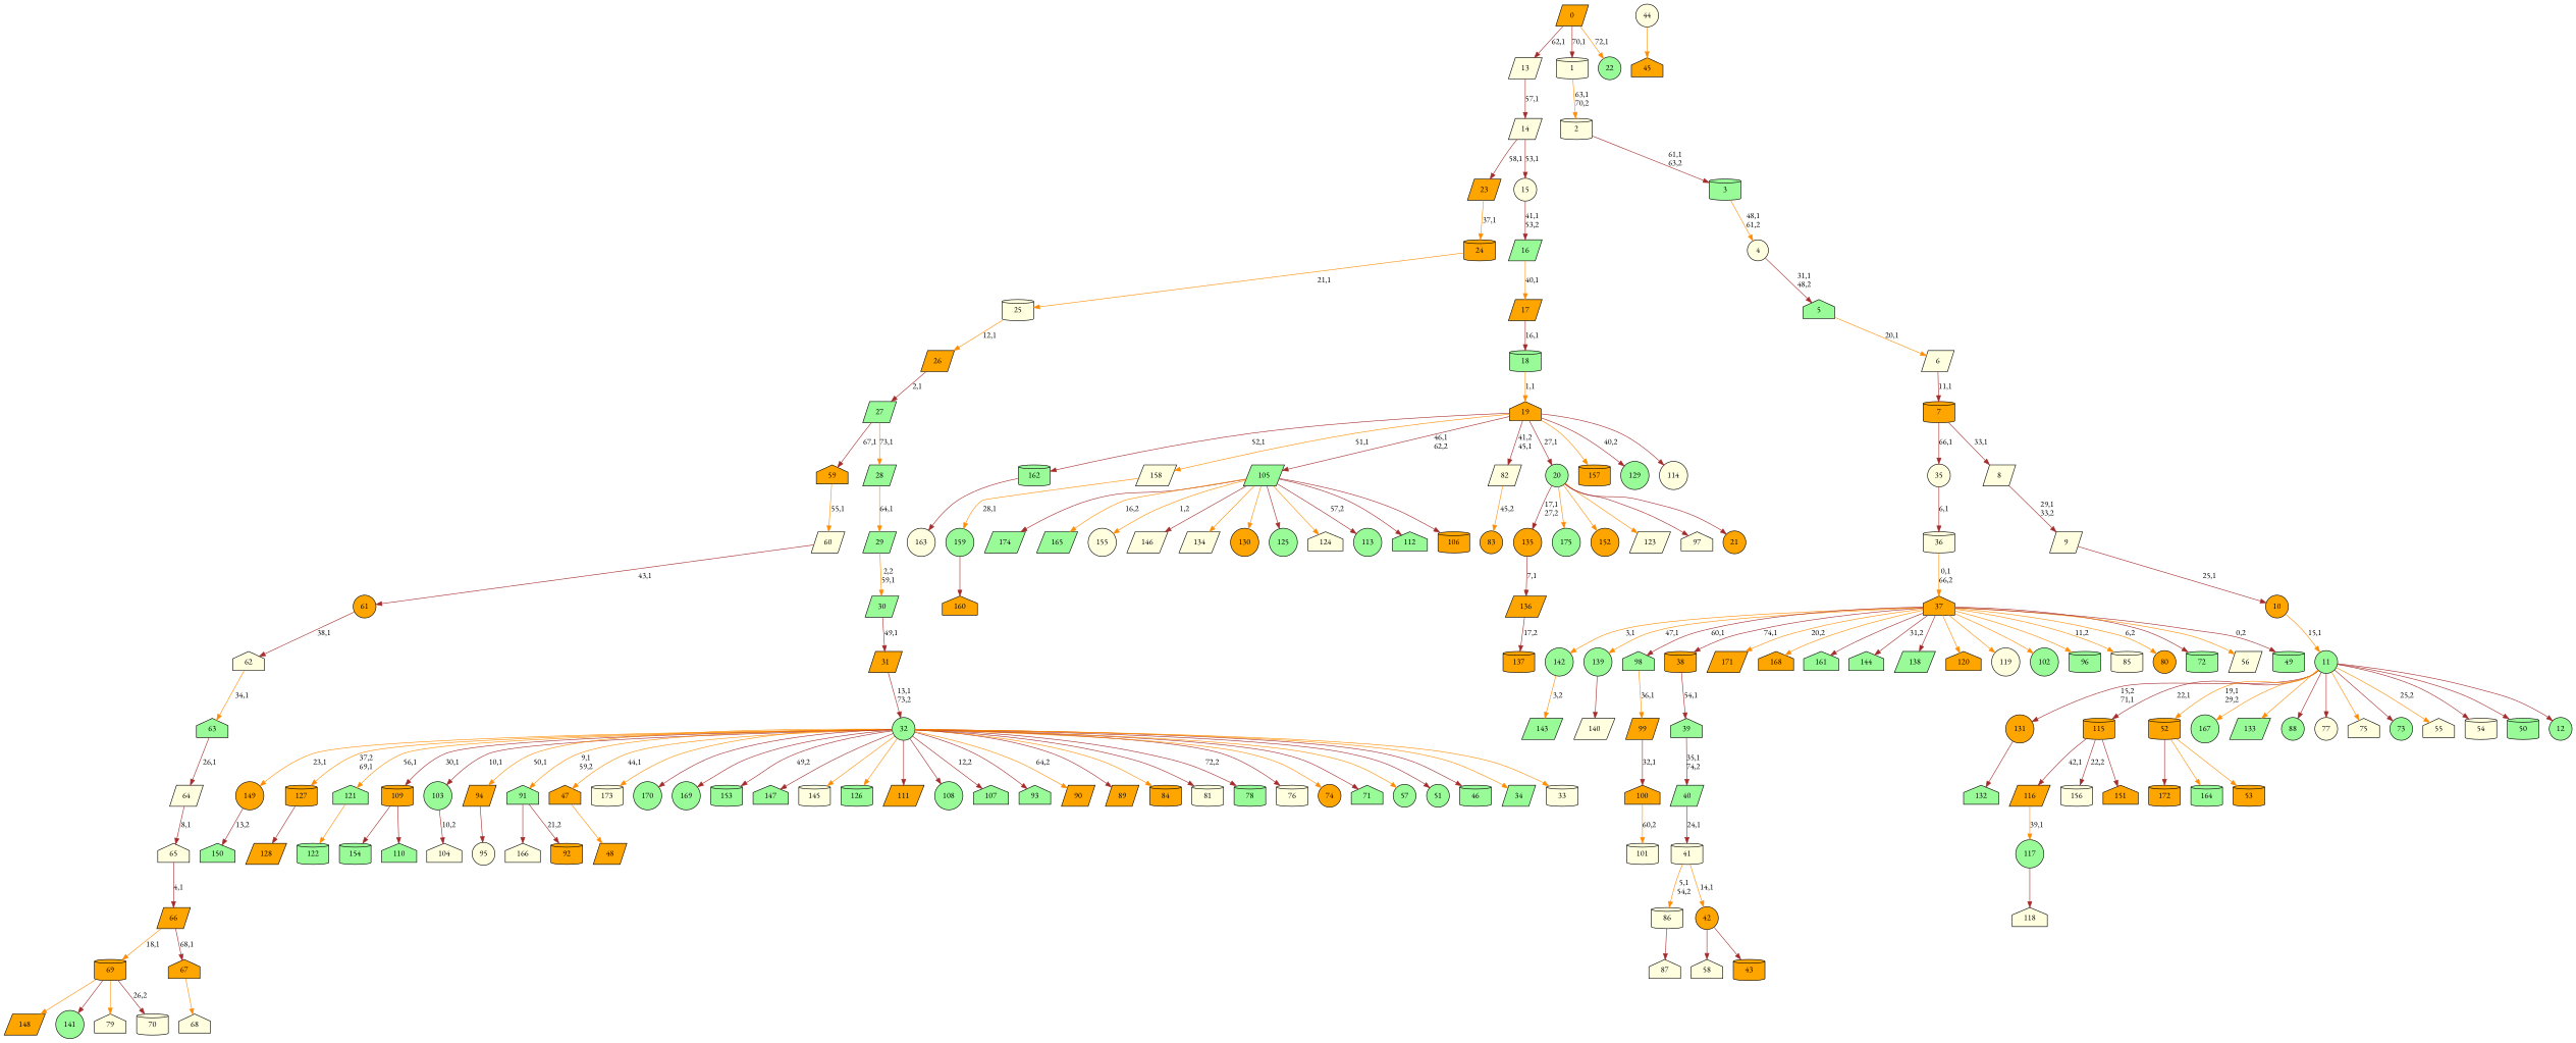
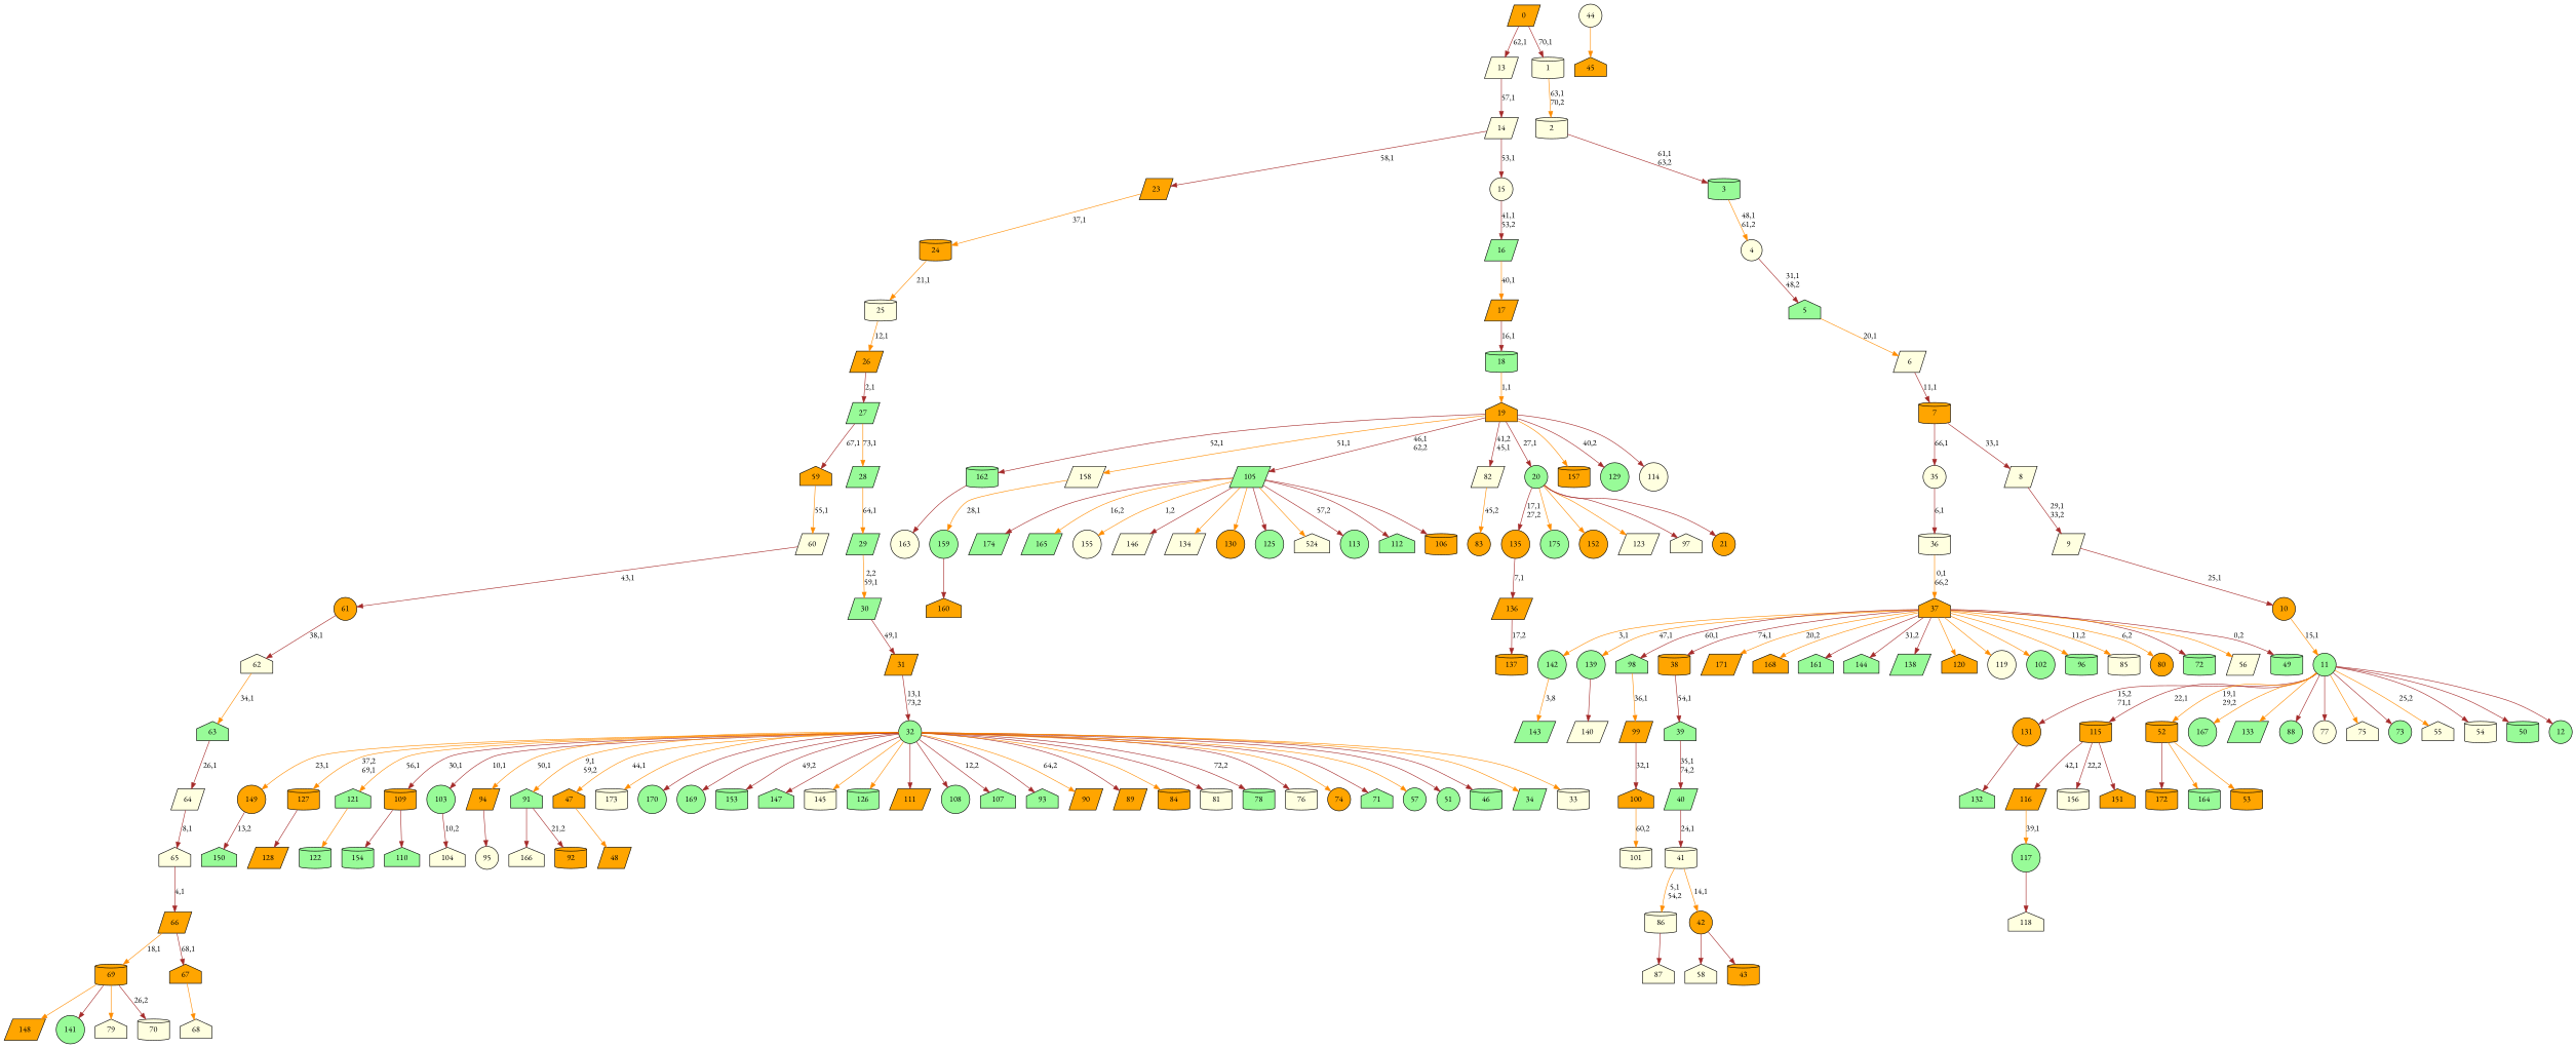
  digraph {
    fontname="EB Garamond"
    node [fillcolor=palegreen fontname="EB Garamond" shape=cylinder style=filled]
    edge [color=brown fontname="EB Garamond"]
    162
    163 [fillcolor=lightyellow shape=circle]
    160 [fillcolor=orange shape=house]
    159 [shape=circle]
    158 [fillcolor=lightyellow shape=parallelogram]
    149 [fillcolor=orange shape=circle]
    150 [shape=house]
    143 [shape=parallelogram]
    142 [shape=circle]
    140 [fillcolor=lightyellow shape=parallelogram]
    139 [shape=circle]
    136 [fillcolor=orange shape=parallelogram]
    137 [fillcolor=orange]
    135 [fillcolor=orange shape=circle]
    131 [fillcolor=orange shape=circle]
    132 [shape=house]
    127 [fillcolor=orange]
    128 [fillcolor=orange shape=parallelogram]
    121 [shape=house]
    122
    118 [fillcolor=lightyellow shape=house]
    117 [shape=circle]
    116 [fillcolor=orange shape=parallelogram]
    115 [fillcolor=orange]
    156 [fillcolor=lightyellow]
    151 [fillcolor=orange shape=house]
    109 [fillcolor=orange]
    154
    110 [shape=house]
    105 [shape=parallelogram]
    174 [shape=parallelogram]
    165 [shape=parallelogram]
    155 [fillcolor=lightyellow shape=circle]
    146 [fillcolor=lightyellow shape=parallelogram]
    134 [fillcolor=lightyellow shape=parallelogram]
    130 [fillcolor=orange shape=circle]
    125 [shape=circle]
-   124 [fillcolor=lightyellow shape=house]
+   124 [fillcolor=lightyellow shape=house label=524]
    113 [shape=circle]
    112 [shape=house]
    106 [fillcolor=orange]
    104 [fillcolor=lightyellow shape=house]
    103 [shape=circle]
    100 [fillcolor=orange shape=house]
    101 [fillcolor=lightyellow]
    99 [fillcolor=orange shape=parallelogram]
    98 [shape=house]
    94 [fillcolor=orange shape=parallelogram]
    95 [fillcolor=lightyellow shape=circle]
    91 [shape=house]
    166 [fillcolor=lightyellow shape=house]
    92 [fillcolor=orange]
    86 [fillcolor=lightyellow]
    87 [fillcolor=lightyellow shape=house]
    82 [fillcolor=lightyellow shape=parallelogram]
    83 [fillcolor=orange shape=circle]
    69 [fillcolor=orange]
    148 [fillcolor=orange shape=parallelogram]
    141 [shape=circle]
    79 [fillcolor=lightyellow shape=house]
    70 [fillcolor=lightyellow]
    67 [fillcolor=orange shape=house]
    68 [fillcolor=lightyellow shape=house]
    66 [fillcolor=orange shape=parallelogram]
    65 [fillcolor=lightyellow shape=house]
    64 [fillcolor=lightyellow shape=parallelogram]
    63 [shape=house]
    62 [fillcolor=lightyellow shape=house]
    61 [fillcolor=orange shape=circle]
    60 [fillcolor=lightyellow shape=parallelogram]
    59 [fillcolor=orange shape=house]
    52 [fillcolor=orange]
    172 [fillcolor=orange]
    164
    53 [fillcolor=orange]
    47 [fillcolor=orange shape=house]
    48 [fillcolor=orange shape=parallelogram]
    44 [fillcolor=lightyellow shape=circle]
    45 [fillcolor=orange shape=house]
    42 [fillcolor=orange shape=circle]
    58 [fillcolor=lightyellow shape=house]
    43 [fillcolor=orange]
    41 [fillcolor=lightyellow]
    40 [shape=parallelogram]
    39 [shape=house]
    38 [fillcolor=orange]
    37 [fillcolor=orange shape=house]
    171 [fillcolor=orange shape=parallelogram]
    168 [fillcolor=orange shape=house]
    161 [shape=house]
    144 [shape=house]
    138 [shape=parallelogram]
    120 [fillcolor=orange shape=house]
    119 [fillcolor=lightyellow shape=circle]
    102 [shape=circle]
    96
    85 [fillcolor=lightyellow]
    80 [fillcolor=orange shape=circle]
    72
    56 [fillcolor=lightyellow shape=parallelogram]
    49
    36 [fillcolor=lightyellow]
    35 [fillcolor=lightyellow shape=circle]
    32 [shape=circle]
    173 [fillcolor=lightyellow]
    170 [shape=circle]
    169 [shape=circle]
    153
    147 [shape=house]
    145 [fillcolor=lightyellow]
    126
    111 [fillcolor=orange shape=parallelogram]
    108 [shape=circle]
    107 [shape=house]
    93 [shape=house]
    90 [fillcolor=orange shape=parallelogram]
    89 [fillcolor=orange shape=parallelogram]
    84 [fillcolor=orange]
    81 [fillcolor=lightyellow]
    78
    76 [fillcolor=lightyellow]
    74 [fillcolor=orange shape=circle]
    71 [shape=house]
    57 [shape=circle]
    51 [shape=circle]
    46
    34 [shape=parallelogram]
    33 [fillcolor=lightyellow]
    31 [fillcolor=orange shape=parallelogram]
    30 [shape=parallelogram]
    29 [shape=parallelogram]
    28 [shape=parallelogram]
    27 [shape=parallelogram]
    26 [fillcolor=orange shape=parallelogram]
    25 [fillcolor=lightyellow]
    24 [fillcolor=orange]
    23 [fillcolor=orange shape=parallelogram]
    20 [shape=circle]
    175 [shape=circle]
    152 [fillcolor=orange shape=circle]
    123 [fillcolor=lightyellow shape=parallelogram]
    97 [fillcolor=lightyellow shape=house]
    21 [fillcolor=orange shape=circle]
    19 [fillcolor=orange shape=house]
    157 [fillcolor=orange]
    129 [shape=circle]
    114 [fillcolor=lightyellow shape=circle]
    18
    17 [fillcolor=orange shape=parallelogram]
    16 [shape=parallelogram]
    15 [fillcolor=lightyellow shape=circle]
    14 [fillcolor=lightyellow shape=parallelogram]
    13 [fillcolor=lightyellow shape=parallelogram]
    11 [shape=circle]
    167 [shape=circle]
    133 [shape=parallelogram]
    88 [shape=circle]
    77 [fillcolor=lightyellow shape=circle]
    75 [fillcolor=lightyellow shape=house]
    73 [shape=circle]
    55 [fillcolor=lightyellow shape=house]
    54 [fillcolor=lightyellow]
    50
    12 [shape=circle]
    10 [fillcolor=orange shape=circle]
    9 [fillcolor=lightyellow shape=parallelogram]
    8 [fillcolor=lightyellow shape=parallelogram]
    7 [fillcolor=orange]
    6 [fillcolor=lightyellow shape=parallelogram]
    5 [shape=house]
    4 [fillcolor=lightyellow shape=circle]
    3
    2 [fillcolor=lightyellow]
    1 [fillcolor=lightyellow]
    0 [fillcolor=orange shape=parallelogram]
-   22 [shape=circle]
    162 -> 163
    159 -> 160
    158 -> 159 [color=darkorange label="28,1"]
    149 -> 150 [label="13,2"]
-   142 -> 143 [color=darkorange label="3,2"]
+   142 -> 143 [color=darkorange label="3,8"]
    139 -> 140
    136 -> 137 [label="17,2"]
    135 -> 136 [label="7,1"]
    131 -> 132
    127 -> 128
    121 -> 122 [color=darkorange]
    117 -> 118
    116 -> 117 [color=darkorange label="39,1"]
    115 -> 116 [label="42,1"]
    115 -> 156 [label="22,2"]
    115 -> 151
    109 -> 154
    109 -> 110
    105 -> 174
    105 -> 165 [color=darkorange label="16,2"]
    105 -> 155 [color=darkorange label="1,2"]
    105 -> 146
    105 -> 134 [color=darkorange]
    105 -> 130 [color=darkorange]
    105 -> 125
    105 -> 124 [color=darkorange]
    105 -> 113 [label="57,2"]
    105 -> 112
    105 -> 106
    103 -> 104 [label="10,2"]
    100 -> 101 [color=darkorange label="60,2"]
    99 -> 100 [label="32,1"]
    98 -> 99 [color=darkorange label="36,1"]
    94 -> 95
    91 -> 166
    91 -> 92 [label="21,2"]
    86 -> 87
    82 -> 83 [color=darkorange label="45,2"]
    69 -> 148 [color=darkorange]
    69 -> 141
    69 -> 79 [color=darkorange]
    69 -> 70 [label="26,2"]
    67 -> 68 [color=darkorange]
    66 -> 69 [color=darkorange label="18,1"]
    66 -> 67 [label="68,1"]
    65 -> 66 [label="4,1"]
    64 -> 65 [label="8,1"]
    63 -> 64 [label="26,1"]
    62 -> 63 [color=darkorange label="34,1"]
    61 -> 62 [label="38,1"]
    60 -> 61 [label="43,1"]
    59 -> 60 [color=darkorange label="55,1"]
    52 -> 172
    52 -> 164 [color=darkorange]
    52 -> 53 [color=darkorange]
    47 -> 48 [color=darkorange]
    44 -> 45 [color=darkorange]
    42 -> 58
    42 -> 43
    41 -> 86 [color=darkorange label="5,1\n54,2"]
    41 -> 42 [color=darkorange label="14,1"]
    40 -> 41 [label="24,1"]
    39 -> 40 [label="35,1\n74,2"]
    38 -> 39 [label="54,1"]
    37 -> 142 [color=darkorange label="3,1"]
    37 -> 139 [color=darkorange label="47,1"]
    37 -> 98 [label="60,1"]
    37 -> 38 [label="74,1"]
    37 -> 171 [color=darkorange label="20,2"]
    37 -> 168 [color=darkorange]
    37 -> 161
    37 -> 144 [label="31,2"]
    37 -> 138
    37 -> 120 [color=darkorange]
    37 -> 119 [color=darkorange]
    37 -> 102 [color=darkorange]
    37 -> 96 [color=darkorange]
    37 -> 85 [color=darkorange label="11,2"]
    37 -> 80 [color=darkorange label="6,2"]
    37 -> 72
    37 -> 56 [color=darkorange]
    37 -> 49 [label="0,2"]
    36 -> 37 [color=darkorange label="0,1\n66,2"]
    35 -> 36 [label="6,1"]
    32 -> 149 [color=darkorange label="23,1"]
    32 -> 127 [color=darkorange label="37,2\n69,1"]
    32 -> 121 [color=darkorange label="56,1"]
    32 -> 109 [label="30,1"]
    32 -> 103 [label="10,1"]
    32 -> 94 [color=darkorange label="50,1"]
    32 -> 91 [color=darkorange label="9,1\n59,2"]
    32 -> 47 [color=darkorange label="44,1"]
    32 -> 173 [color=darkorange]
    32 -> 170
    32 -> 169
    32 -> 153 [label="49,2"]
    32 -> 147
    32 -> 145 [color=darkorange]
    32 -> 126 [color=darkorange]
    32 -> 111
    32 -> 108
    32 -> 107 [label="12,2"]
    32 -> 93
    32 -> 90 [color=darkorange label="64,2"]
    32 -> 89
    32 -> 84 [color=darkorange]
    32 -> 81
    32 -> 78 [label="72,2"]
    32 -> 76
    32 -> 74 [color=darkorange]
    32 -> 71
    32 -> 57 [color=darkorange]
    32 -> 51
    32 -> 46
    32 -> 34 [color=darkorange]
    32 -> 33 [color=darkorange]
    31 -> 32 [label="13,1\n73,2"]
    30 -> 31 [label="49,1"]
    29 -> 30 [color=darkorange label="2,2\n59,1"]
    28 -> 29 [color=darkorange label="64,1"]
    27 -> 59 [label="67,1"]
    27 -> 28 [color=darkorange label="73,1"]
    26 -> 27 [label="2,1"]
    25 -> 26 [color=darkorange label="12,1"]
    24 -> 25 [color=darkorange label="21,1"]
    23 -> 24 [color=darkorange label="37,1"]
    20 -> 135 [label="17,1\n27,2"]
    20 -> 175 [color=darkorange]
    20 -> 152 [color=darkorange]
    20 -> 123 [color=darkorange]
    20 -> 97
    20 -> 21
    19 -> 162 [label="52,1"]
    19 -> 158 [color=darkorange label="51,1"]
    19 -> 105 [label="46,1\n62,2"]
    19 -> 82 [label="41,2\n45,1"]
    19 -> 20 [label="27,1"]
    19 -> 157 [color=darkorange]
    19 -> 129 [label="40,2"]
    19 -> 114
    18 -> 19 [color=darkorange label="1,1"]
    17 -> 18 [label="16,1"]
    16 -> 17 [color=darkorange label="40,1"]
    15 -> 16 [label="41,1\n53,2"]
    14 -> 23 [label="58,1"]
    14 -> 15 [label="53,1"]
    13 -> 14 [label="57,1"]
    11 -> 131 [label="15,2\n71,1"]
    11 -> 115 [label="22,1"]
    11 -> 52 [color=darkorange label="19,1\n29,2"]
    11 -> 167 [color=darkorange]
    11 -> 133 [color=darkorange]
    11 -> 88
    11 -> 77
    11 -> 75 [color=darkorange]
    11 -> 73
    11 -> 55 [color=darkorange label="25,2"]
    11 -> 54
    11 -> 50
    11 -> 12
    10 -> 11 [color=darkorange label="15,1"]
    9 -> 10 [label="25,1"]
    8 -> 9 [label="29,1\n33,2"]
    7 -> 35 [label="66,1"]
    7 -> 8 [label="33,1"]
    6 -> 7 [label="11,1"]
    5 -> 6 [color=darkorange label="20,1"]
    4 -> 5 [label="31,1\n48,2"]
    3 -> 4 [color=darkorange label="48,1\n61,2"]
    2 -> 3 [label="61,1\n63,2"]
    1 -> 2 [color=darkorange label="63,1\n70,2"]
    0 -> 13 [label="62,1"]
    0 -> 1 [label="70,1"]
-   0 -> 22 [color=darkorange label="72,1"]
  }
